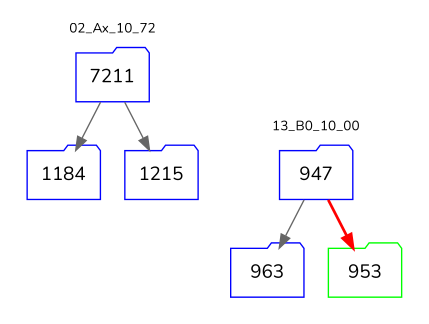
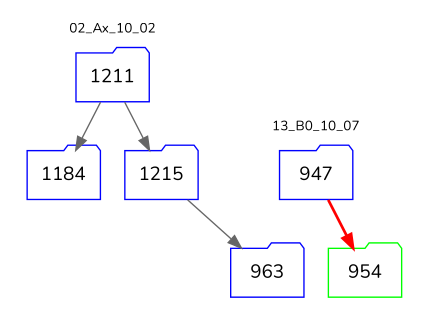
  digraph {
    fontname=Nunito
    node [color=blue fontname=Nunito shape=folder]
    edge [color=gray40 fontname=Nunito style=solid]
-   n1 [label=7211]
+   n1 [label=1211]
    n2 [label=1184]
    n3 [label=1215]
    n4 [label=947]
    n5 [label=963]
-   n6 [color=green label=953]
+   n6 [color=green label=954]
    subgraph cluster_1 {
      color=white
      fontsize=10
-     label="02_Ax_10_72"
+     label="02_Ax_10_02"
      n1
      n2
      n3
    }
    subgraph cluster_2 {
      color=white
      fontsize=10
-     label="13_B0_10_00"
+     label="13_B0_10_07"
      n4
      n5
      n6
    }
    n1 -> n2
    n1 -> n3
-   n4 -> n5
+   n3 -> n5
    n4 -> n6 [color=red style=bold]
  }
